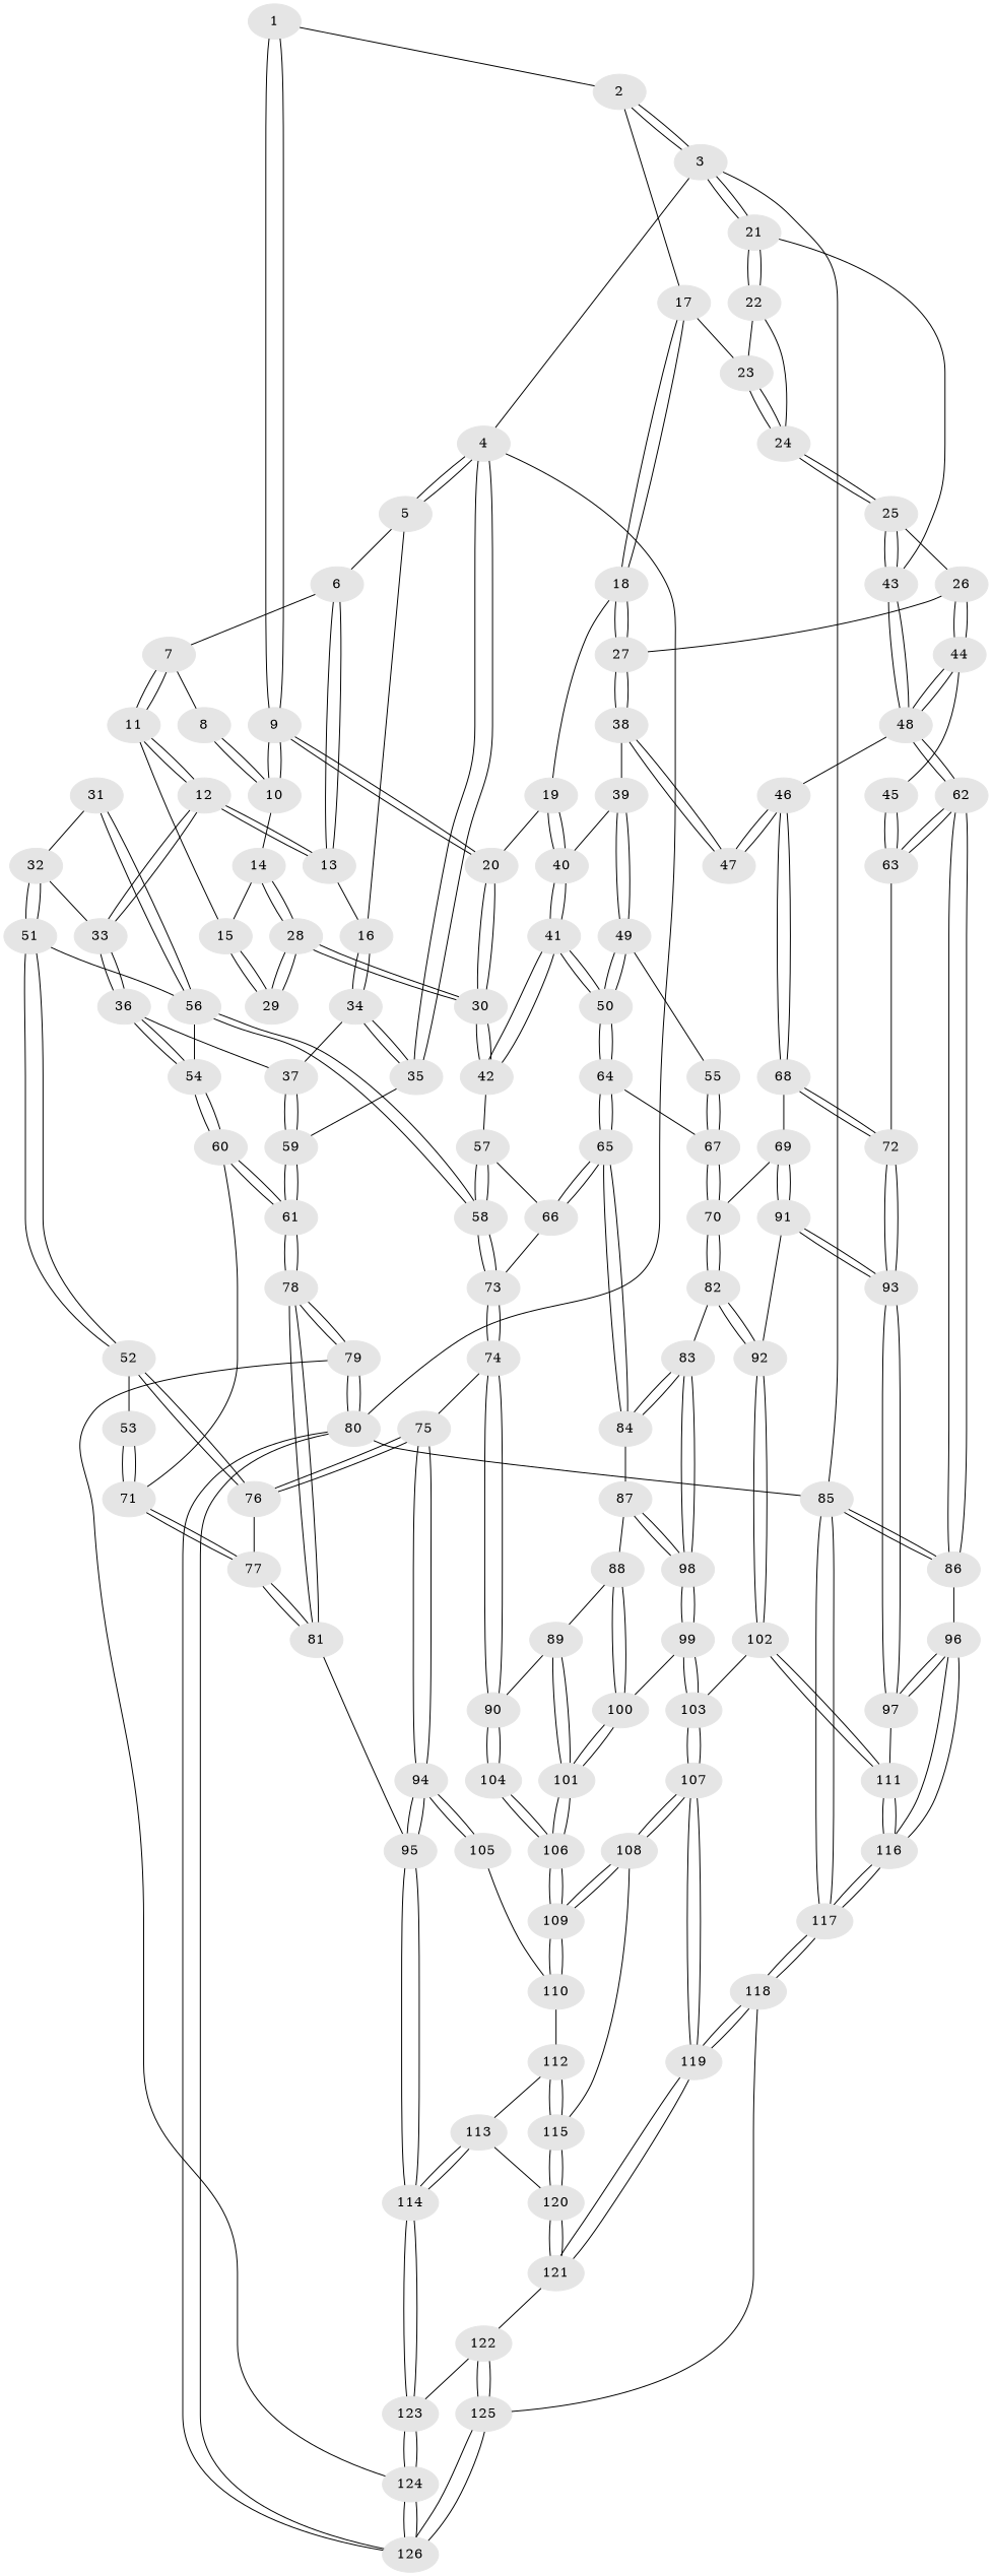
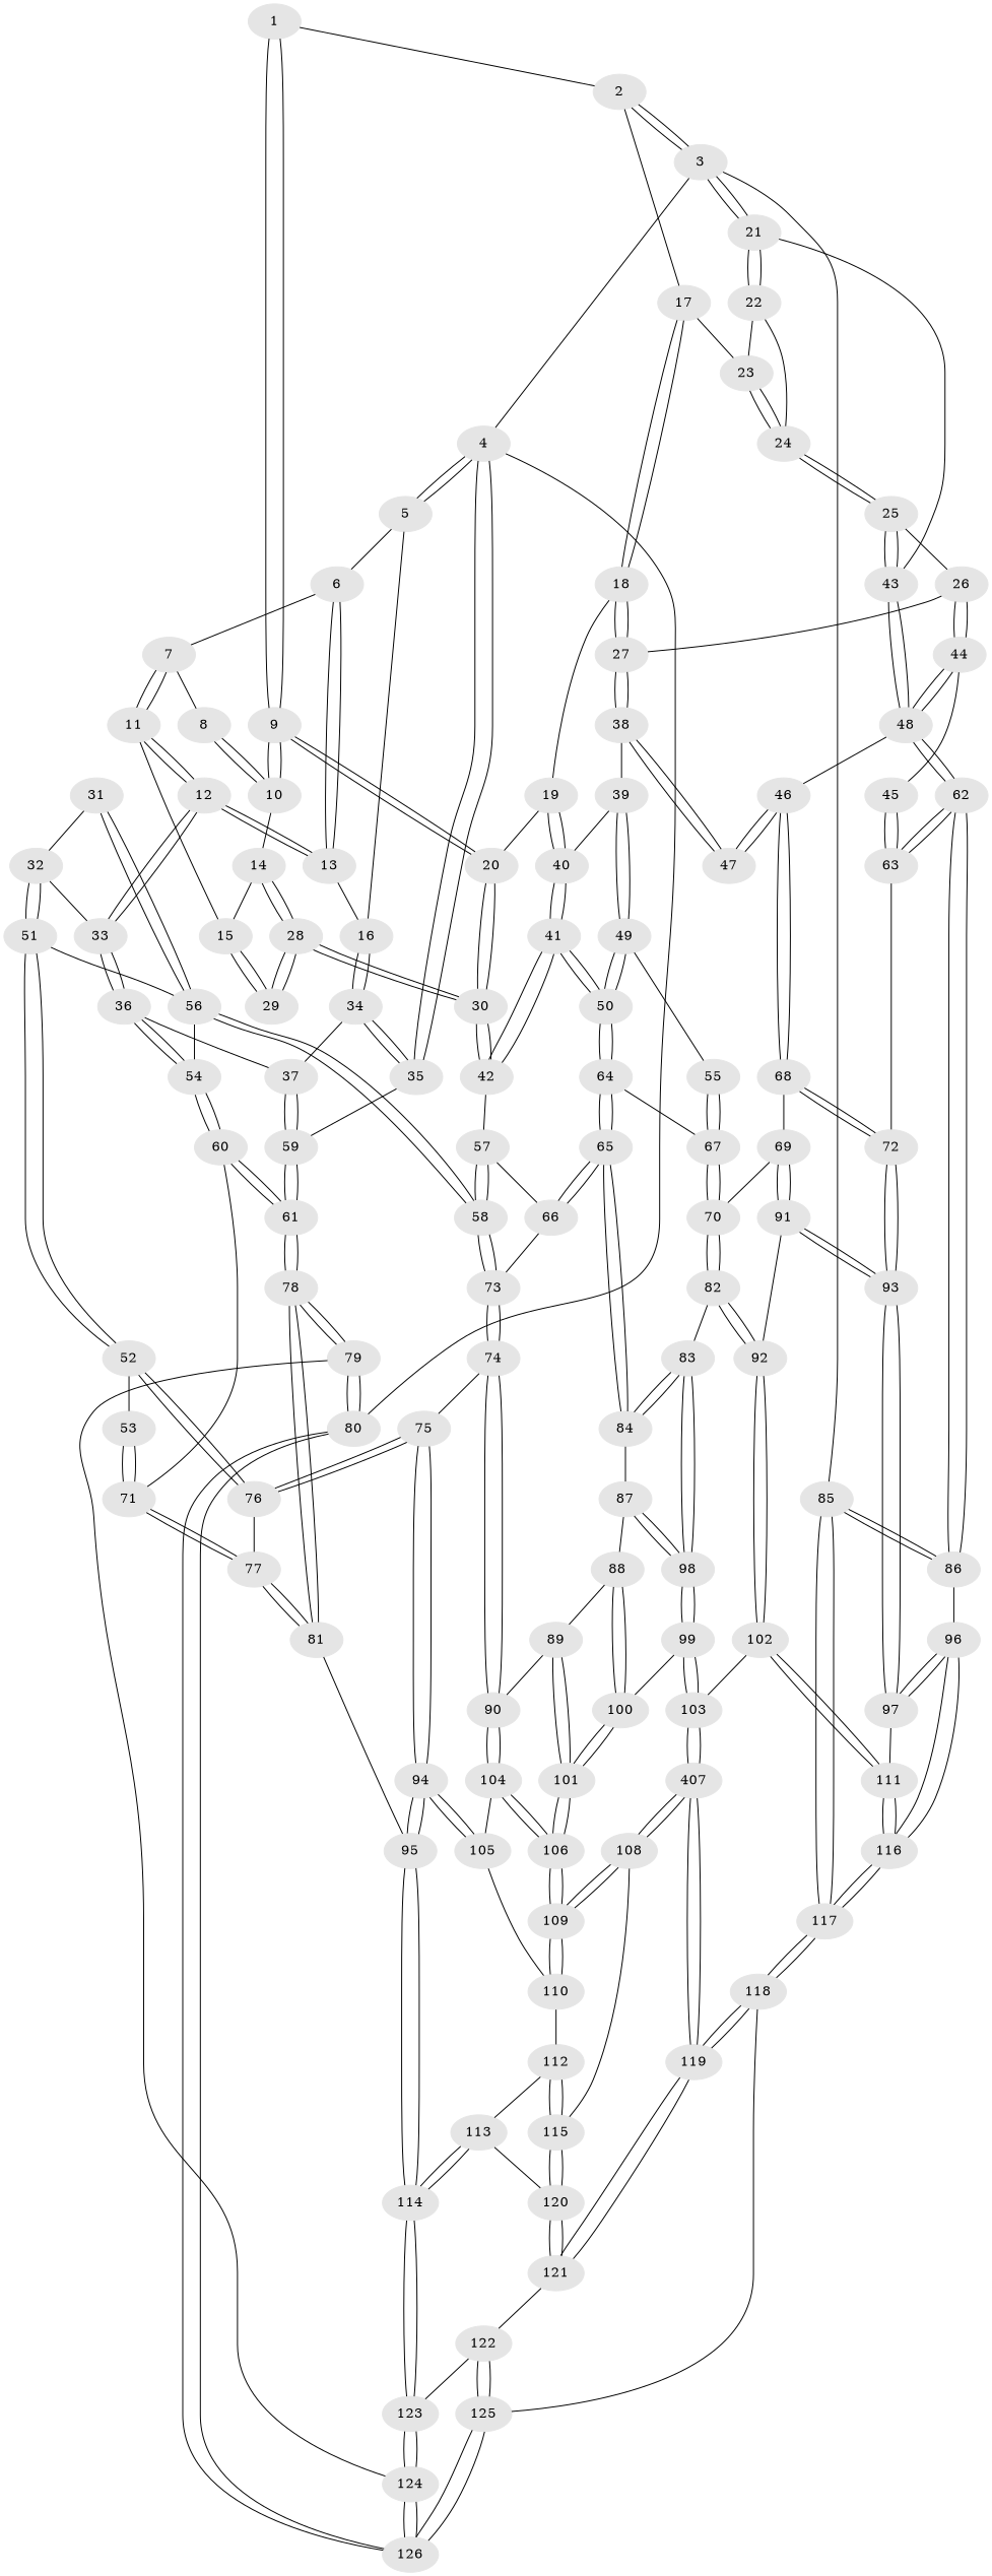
  graph {
    node [color=gray90 style=filled]
    1
    2
    9
    3
    17
    10
    20
    4
    21
    85
    18
    23
    5
    35
    80
    22
    43
    86
    117
    6
    16
    59
    126
    7
    13
    34
    8
    11
    12
    15
    14
    30
    28
    33
    29
    36
    37
    19
    27
    24
    40
    38
    41
    42
    48
    25
    26
    44
    45
    39
    47
    31
    32
    56
    57
    51
    54
    58
    52
    61
    60
    49
    50
    55
    64
    66
    46
    62
    63
    68
    72
    69
    67
    65
    53
    76
    71
    77
    70
    73
    74
    78
    81
    79
    96
    93
    84
    87
    82
    91
    92
    83
    97
    75
    90
    94
    104
    95
    105
    124
    114
    98
    102
    99
    88
    118
    116
    89
    100
    101
    106
    111
    103
    110
    123
-   107
+   107 [label=407]
    109
    108
    119
    112
    115
    121
    120
    113
    125
    122
    1 -- 2
    1 -- 9
    1 -- 9
    2 -- 3
    2 -- 3
    2 -- 17
    9 -- 10
    9 -- 10
    9 -- 20
    9 -- 20
    3 -- 4
    3 -- 21
    3 -- 21
    3 -- 85
    17 -- 18
    17 -- 18
    17 -- 23
    10 -- 14
    20 -- 30
    20 -- 30
    4 -- 5
    4 -- 5
    4 -- 35
    4 -- 35
    4 -- 80
    21 -- 22
    21 -- 22
    21 -- 43
    85 -- 86
    85 -- 86
    85 -- 117
    85 -- 117
    18 -- 19
    18 -- 27
    18 -- 27
    23 -- 24
    23 -- 24
    5 -- 6
    5 -- 16
    35 -- 59
-   80 -- 85
    80 -- 126
    80 -- 126
    22 -- 23
    22 -- 24
    43 -- 48
    43 -- 48
    86 -- 96
    117 -- 118
    117 -- 118
    6 -- 7
    6 -- 13
    6 -- 13
    16 -- 34
    16 -- 34
    59 -- 61
    59 -- 61
    7 -- 8
    7 -- 11
    7 -- 11
    13 -- 16
    34 -- 35
    34 -- 35
    34 -- 37
    8 -- 10
    8 -- 10
    11 -- 12
    11 -- 12
    11 -- 15
    12 -- 13
    12 -- 13
    12 -- 33
    12 -- 33
    15 -- 29
    15 -- 29
    14 -- 15
    14 -- 28
    14 -- 28
    30 -- 42
    30 -- 42
    28 -- 30
    28 -- 30
    28 -- 29
    28 -- 29
    33 -- 36
    33 -- 36
    36 -- 37
    36 -- 54
    36 -- 54
    37 -- 59
    37 -- 59
    19 -- 20
    19 -- 40
    19 -- 40
    27 -- 38
    27 -- 38
    24 -- 25
    24 -- 25
    40 -- 41
    40 -- 41
    38 -- 39
    38 -- 47
    38 -- 47
    41 -- 42
    41 -- 42
    41 -- 50
    41 -- 50
    42 -- 57
    48 -- 46
    48 -- 62
    48 -- 62
    25 -- 43
    25 -- 43
    25 -- 26
    26 -- 27
    26 -- 44
    26 -- 44
    44 -- 48
    44 -- 48
    44 -- 45
    45 -- 63
    45 -- 63
    39 -- 40
    39 -- 49
    39 -- 49
    31 -- 32
    31 -- 56
    31 -- 56
    32 -- 33
    32 -- 51
    32 -- 51
    56 -- 54
    56 -- 58
    56 -- 58
    57 -- 58
    57 -- 58
    57 -- 66
    51 -- 56
    51 -- 52
    51 -- 52
    54 -- 60
    54 -- 60
    58 -- 73
    58 -- 73
    52 -- 53
    52 -- 76
    52 -- 76
    61 -- 78
    61 -- 78
    60 -- 61
    60 -- 61
    60 -- 71
    49 -- 50
    49 -- 50
    49 -- 55
    50 -- 64
    50 -- 64
    55 -- 67
    55 -- 67
    64 -- 67
    64 -- 65
    64 -- 65
    66 -- 73
    46 -- 47
    46 -- 47
    46 -- 68
    46 -- 68
    62 -- 86
    62 -- 86
    62 -- 63
    62 -- 63
    63 -- 72
    68 -- 72
    68 -- 72
    68 -- 69
    72 -- 93
    72 -- 93
    69 -- 70
    69 -- 91
    69 -- 91
    67 -- 70
    67 -- 70
    65 -- 66
    65 -- 66
    65 -- 84
    65 -- 84
    53 -- 71
    53 -- 71
    76 -- 77
    71 -- 77
    71 -- 77
    77 -- 81
    77 -- 81
    70 -- 82
    70 -- 82
    73 -- 74
    73 -- 74
    74 -- 75
    74 -- 90
    74 -- 90
    78 -- 81
    78 -- 81
    78 -- 79
    78 -- 79
    81 -- 95
    79 -- 80
    79 -- 80
    79 -- 124
    96 -- 97
    96 -- 97
    96 -- 116
    96 -- 116
    93 -- 97
    93 -- 97
    84 -- 87
    87 -- 98
    87 -- 98
    87 -- 88
    82 -- 92
    82 -- 92
    82 -- 83
    91 -- 93
    91 -- 93
    91 -- 92
    92 -- 102
    92 -- 102
    83 -- 84
    83 -- 84
    83 -- 98
    83 -- 98
    97 -- 111
    75 -- 76
    75 -- 76
    75 -- 94
    75 -- 94
    90 -- 104
    90 -- 104
    94 -- 95
    94 -- 95
    94 -- 105
    94 -- 105
+   104 -- 105
    104 -- 106
    104 -- 106
    95 -- 114
    95 -- 114
    105 -- 110
    124 -- 126
    124 -- 126
    114 -- 123
    114 -- 123
    98 -- 99
    98 -- 99
    102 -- 111
    102 -- 111
    102 -- 103
    99 -- 100
    99 -- 103
    99 -- 103
    88 -- 89
    88 -- 100
    88 -- 100
    118 -- 119
    118 -- 119
    118 -- 125
    116 -- 117
    116 -- 117
    89 -- 90
    89 -- 101
    89 -- 101
    100 -- 101
    100 -- 101
    101 -- 106
    101 -- 106
    106 -- 109
    106 -- 109
    111 -- 116
    111 -- 116
    103 -- 107
    103 -- 107
    110 -- 112
    123 -- 124
    123 -- 124
    107 -- 108
    107 -- 108
    107 -- 119
    107 -- 119
    109 -- 110
    109 -- 110
    108 -- 109
    108 -- 109
    108 -- 115
    119 -- 121
    119 -- 121
    112 -- 115
    112 -- 115
    112 -- 113
    115 -- 120
    115 -- 120
    121 -- 122
    120 -- 121
    120 -- 121
    113 -- 114
    113 -- 114
    113 -- 120
    125 -- 126
    125 -- 126
    122 -- 123
    122 -- 125
    122 -- 125
  }
